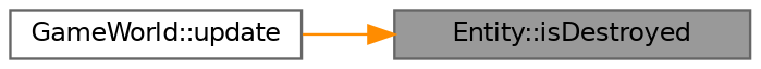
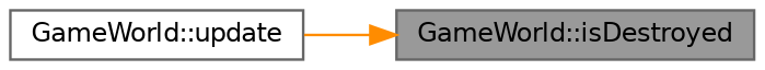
  digraph {
    rankdir=RL
    node [fontname=Helvetica fontsize=10 shape=box style=filled]
-   n1 [color=gray40 fillcolor=grey60 fontcolor=black height=0.2 label="Entity::isDestroyed" width=0.4]
+   n1 [color=gray40 fillcolor=grey60 fontcolor=black height=0.2 label="GameWorld::isDestroyed" width=0.4]
    n2 [color=grey40 fillcolor=white height=0.2 label="GameWorld::update" width=0.4]
    n1 -> n2 [color=darkorange dir=back fontname=Helvetica fontsize=10 labelfontname=Helvetica labelfontsize=10 style=solid]
  }
